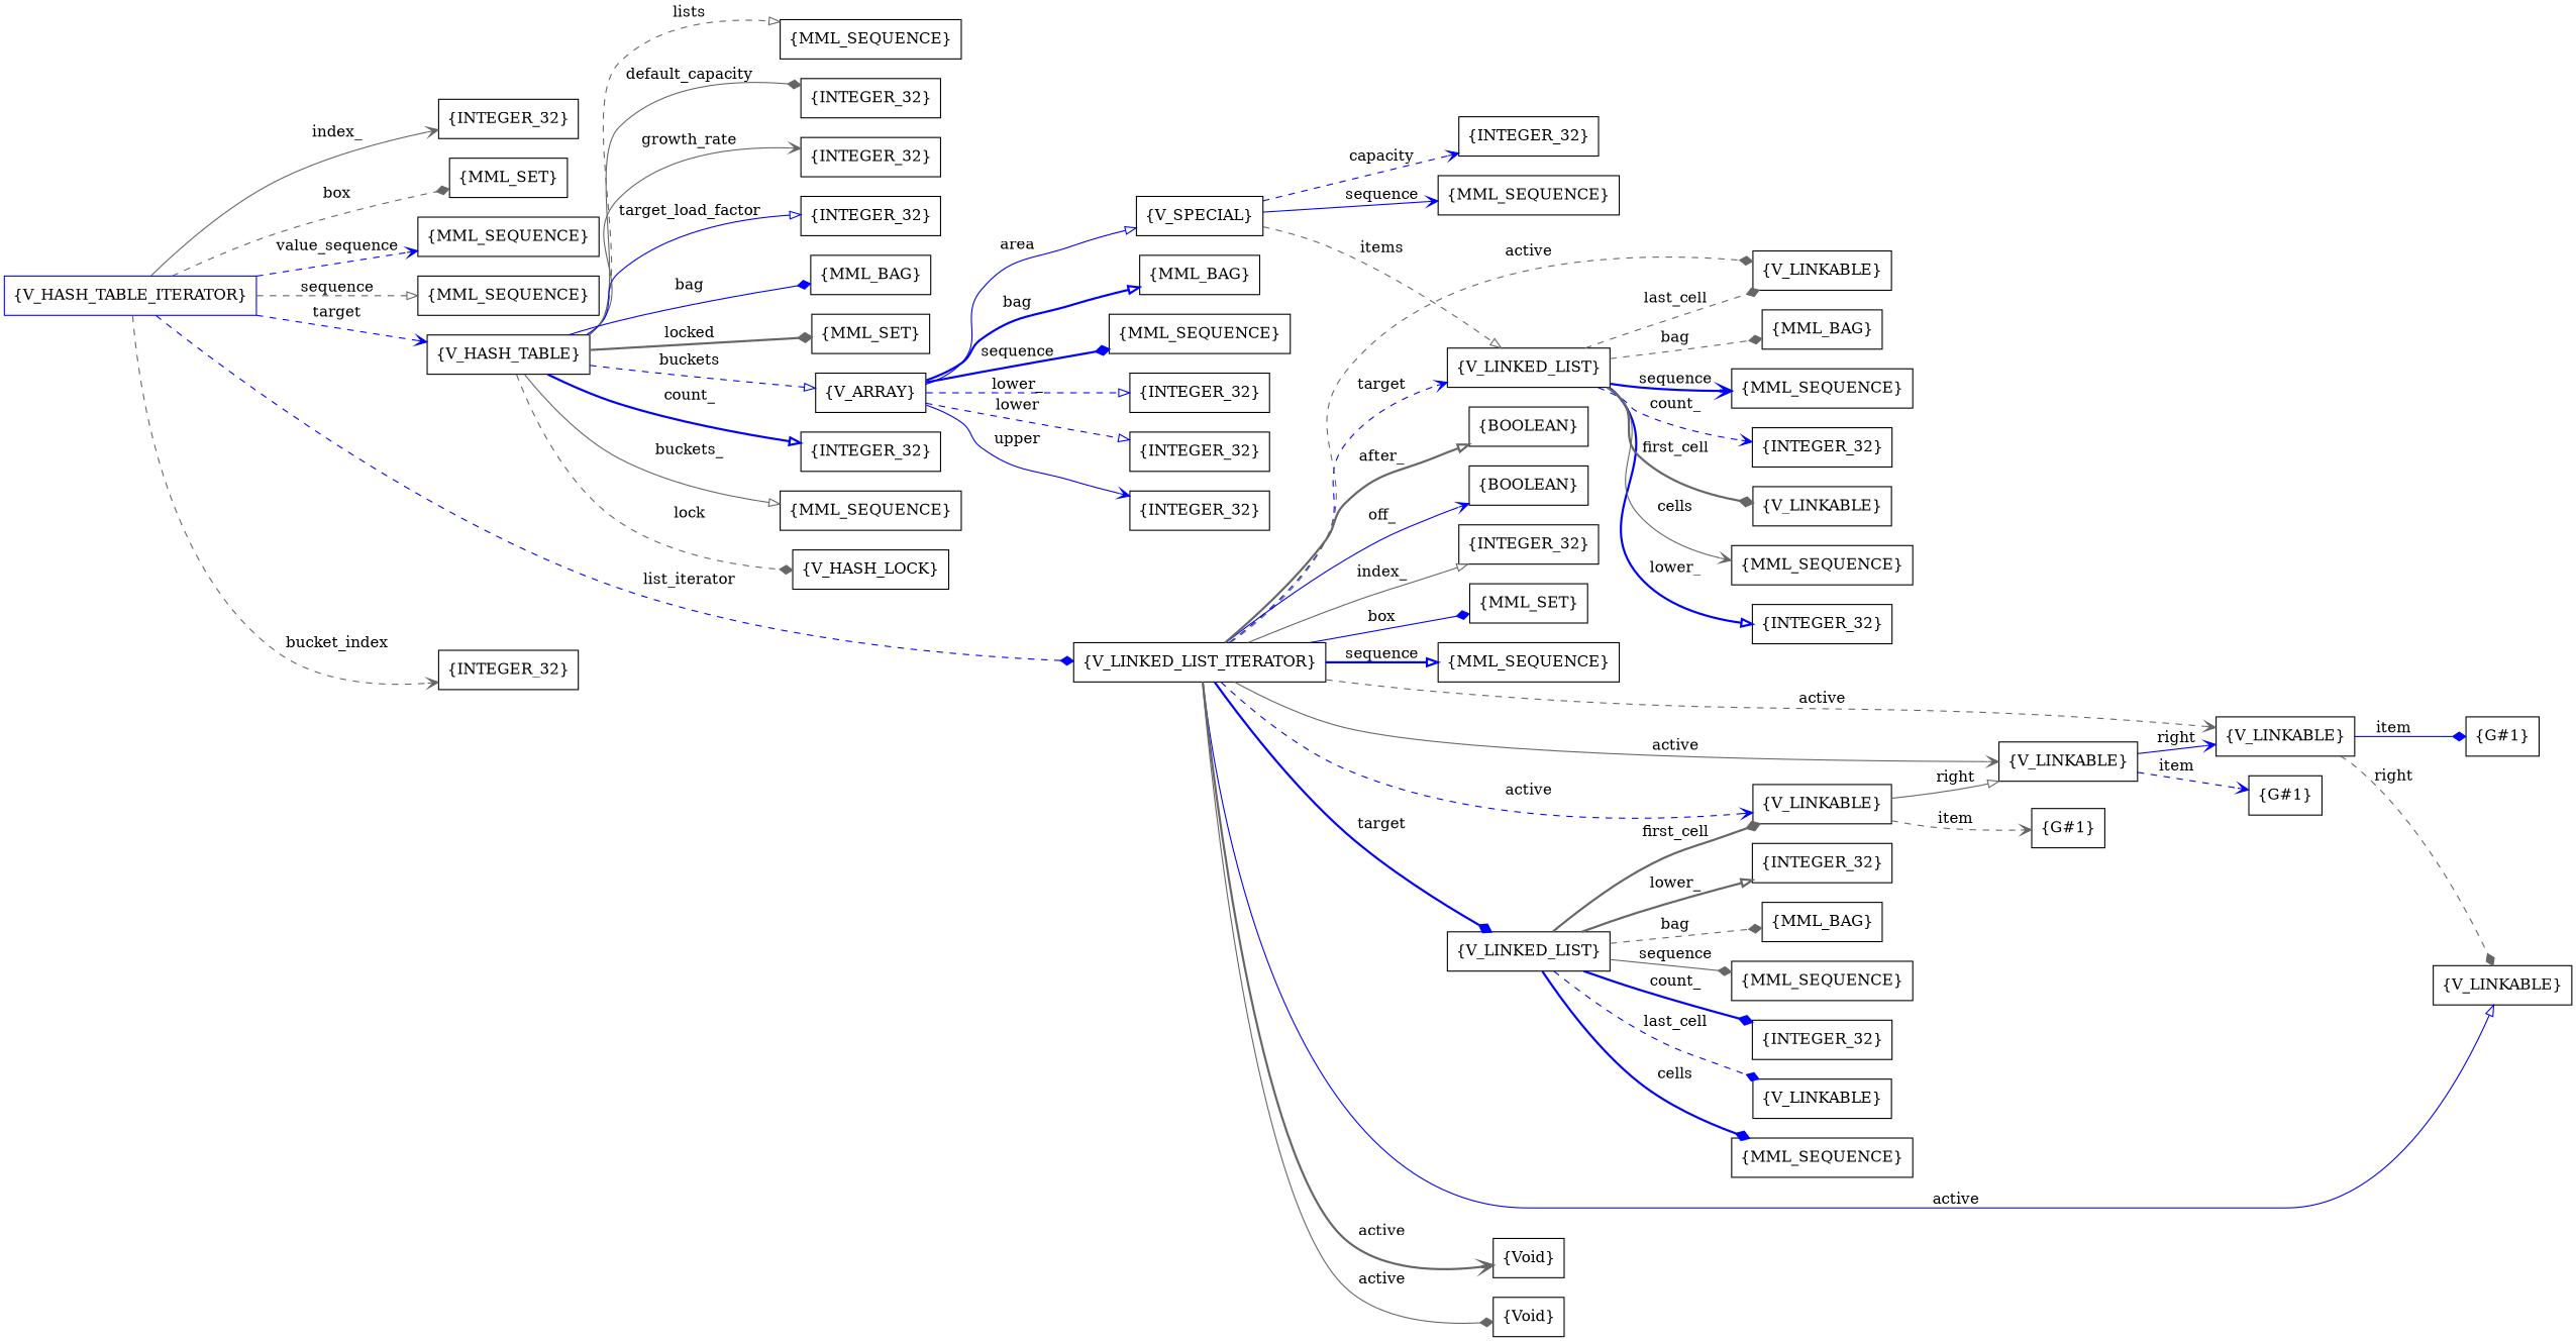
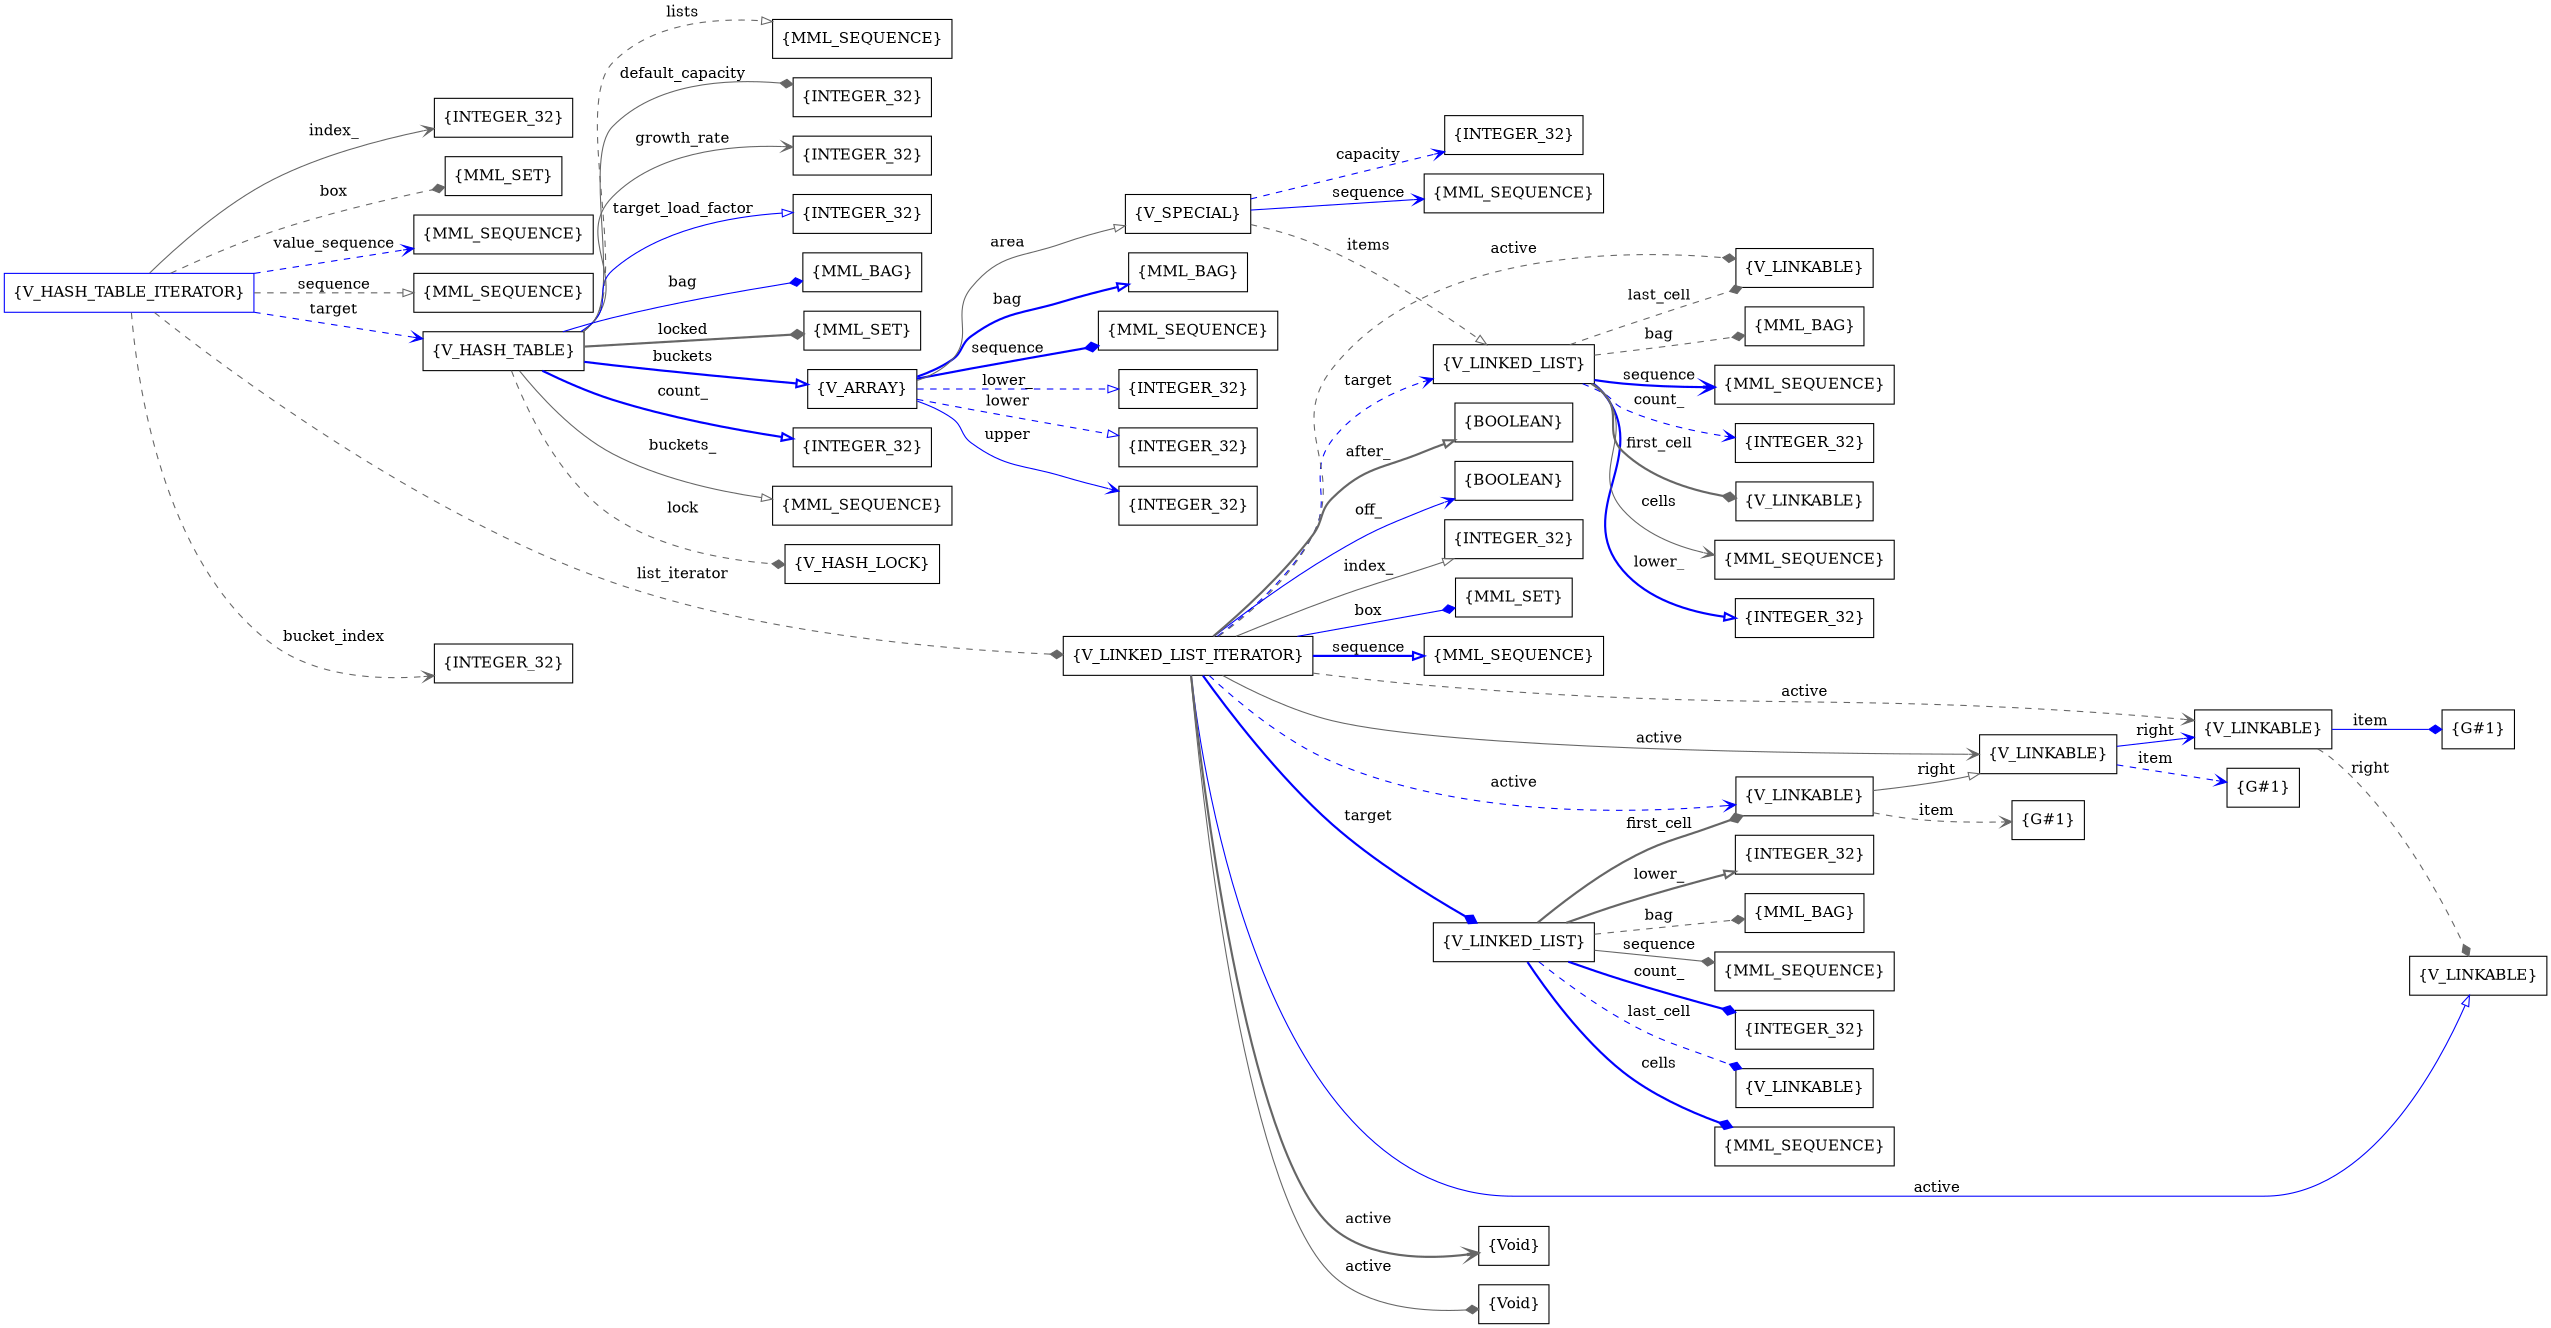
  digraph {
    rankdir=LR
    node [shape=box]
    edge [arrowhead=diamond color=gray40 style=dashed]
    n1 [color=blue label=<{V_HASH_TABLE_ITERATOR}>]
    n2 [label=<{INTEGER_32}>]
    n3 [label=<{MML_SET}>]
    n4 [label=<{MML_SEQUENCE}>]
    n5 [label=<{MML_SEQUENCE}>]
    n6 [label=<{V_HASH_TABLE}>]
    n7 [label=<{V_LINKED_LIST_ITERATOR}>]
    n8 [label=<{INTEGER_32}>]
    n9 [label=<{INTEGER_32}>]
    n10 [label=<{INTEGER_32}>]
    n11 [label=<{INTEGER_32}>]
    n12 [label=<{MML_BAG}>]
    n13 [label=<{MML_SET}>]
    n14 [label=<{V_ARRAY}>]
    n15 [label=<{INTEGER_32}>]
    n16 [label=<{MML_SEQUENCE}>]
    n17 [label=<{V_HASH_LOCK}>]
    n18 [label=<{MML_SEQUENCE}>]
    n19 [label=<{V_LINKED_LIST}>]
    n20 [label=<{V_LINKABLE}>]
    n21 [label=<{BOOLEAN}>]
    n22 [label=<{INTEGER_32}>]
    n23 [label=<{MML_SET}>]
    n24 [label=<{MML_SEQUENCE}>]
    n25 [label=<{V_LINKED_LIST}>]
    n26 [label=<{V_LINKABLE}>]
    n27 [label=<{V_LINKABLE}>]
    n28 [label=<{V_LINKABLE}>]
    n29 [label=<{V_LINKABLE}>]
    n30 [label=<{Void}>]
    n31 [label=<{Void}>]
    n32 [label=<{BOOLEAN}>]
    n33 [label=<{MML_BAG}>]
    n34 [label=<{MML_SEQUENCE}>]
    n35 [label=<{INTEGER_32}>]
    n36 [label=<{INTEGER_32}>]
    n37 [label=<{INTEGER_32}>]
    n38 [label=<{V_SPECIAL}>]
    n39 [label=<{INTEGER_32}>]
    n40 [label=<{MML_SEQUENCE}>]
    n41 [label=<{INTEGER_32}>]
    n42 [label=<{MML_BAG}>]
    n43 [label=<{MML_SEQUENCE}>]
    n44 [label=<{INTEGER_32}>]
    n45 [label=<{V_LINKABLE}>]
    n46 [label=<{MML_SEQUENCE}>]
    n47 [label=<{INTEGER_32}>]
    n48 [label=<{MML_BAG}>]
    n49 [label=<{MML_SEQUENCE}>]
    n50 [label=<{INTEGER_32}>]
    n51 [label=<{V_LINKABLE}>]
    n52 [label=<{MML_SEQUENCE}>]
    n53 [label=<{G#1}>]
    n54 [label=<{G#1}>]
    n55 [label=<{G#1}>]
    n1 -> n2 [arrowhead=vee label=<index_> style=solid]
    n1 -> n3 [label=box]
    n1 -> n4 [arrowhead=vee color=blue label=<value_sequence>]
    n1 -> n5 [arrowhead=onormal label=<sequence>]
    n1 -> n6 [arrowhead=vee color=blue label=<target>]
-   n1 -> n7 [color=blue label=<list_iterator>]
+   n1 -> n7 [label=<list_iterator>]
    n1 -> n8 [arrowhead=vee label=<bucket_index>]
    n6 -> n9 [label=<default_capacity> style=solid]
    n6 -> n10 [arrowhead=vee label=<growth_rate> style=solid]
    n6 -> n11 [arrowhead=onormal color=blue label=<target_load_factor> style=solid]
    n6 -> n12 [color=blue label=<bag> style=solid]
    n6 -> n13 [label=<locked> style=bold]
-   n6 -> n14 [arrowhead=onormal color=blue label=<buckets>]
+   n6 -> n14 [arrowhead=onormal color=blue label=<buckets> style=bold]
    n6 -> n15 [arrowhead=onormal color=blue label=<count_> style=bold]
    n6 -> n16 [arrowhead=onormal label=<buckets_> style=solid]
    n6 -> n17 [label=<lock>]
    n6 -> n18 [arrowhead=onormal label=<lists>]
    n7 -> n19 [arrowhead=vee color=blue label=<target>]
    n7 -> n20 [label=<active>]
    n7 -> n21 [arrowhead=vee color=blue label=<off_> style=solid]
    n7 -> n22 [arrowhead=onormal label=<index_> style=solid]
    n7 -> n23 [color=blue label=box style=solid]
    n7 -> n24 [arrowhead=onormal color=blue label=<sequence> style=bold]
    n7 -> n25 [color=blue label=<target> style=bold]
    n7 -> n26 [arrowhead=vee color=blue label=<active>]
    n7 -> n27 [arrowhead=vee label=<active> style=solid]
    n7 -> n28 [arrowhead=vee label=<active>]
    n7 -> n29 [arrowhead=onormal color=blue label=<active> style=solid]
    n7 -> n30 [arrowhead=vee label=<active> style=bold]
    n7 -> n31 [label=<active> style=solid]
    n7 -> n32 [arrowhead=onormal label=<after_> style=bold]
    n14 -> n33 [arrowhead=onormal color=blue label=<bag> style=bold]
    n14 -> n34 [color=blue label=<sequence> style=bold]
    n14 -> n35 [arrowhead=onormal color=blue label=<lower_>]
    n14 -> n36 [arrowhead=onormal color=blue label=<lower>]
    n14 -> n37 [arrowhead=vee color=blue label=<upper> style=solid]
-   n14 -> n38 [arrowhead=onormal color=blue label=<area> style=solid]
+   n14 -> n38 [arrowhead=onormal label=<area> style=solid]
    n19 -> n20 [label=<last_cell>]
    n19 -> n41 [arrowhead=onormal color=blue label=<lower_> style=bold]
    n19 -> n42 [label=<bag>]
    n19 -> n43 [arrowhead=vee color=blue label=<sequence> style=bold]
    n19 -> n44 [arrowhead=vee color=blue label=<count_>]
    n19 -> n45 [label=<first_cell> style=bold]
    n19 -> n46 [arrowhead=vee label=<cells> style=solid]
    n25 -> n26 [label=<first_cell> style=bold]
    n25 -> n47 [arrowhead=onormal label=<lower_> style=bold]
    n25 -> n48 [label=<bag>]
    n25 -> n49 [label=<sequence> style=solid]
    n25 -> n50 [color=blue label=<count_> style=bold]
    n25 -> n51 [color=blue label=<last_cell>]
    n25 -> n52 [color=blue label=<cells> style=bold]
    n26 -> n27 [arrowhead=onormal label=<right> style=solid]
    n26 -> n53 [arrowhead=vee label=<item>]
    n27 -> n28 [arrowhead=vee color=blue label=<right> style=solid]
    n27 -> n54 [arrowhead=vee color=blue label=<item>]
    n28 -> n29 [label=<right>]
    n28 -> n55 [color=blue label=<item> style=solid]
    n38 -> n19 [arrowhead=onormal label=<items>]
    n38 -> n39 [arrowhead=vee color=blue label=<capacity>]
    n38 -> n40 [arrowhead=vee color=blue label=<sequence> style=solid]
  }
